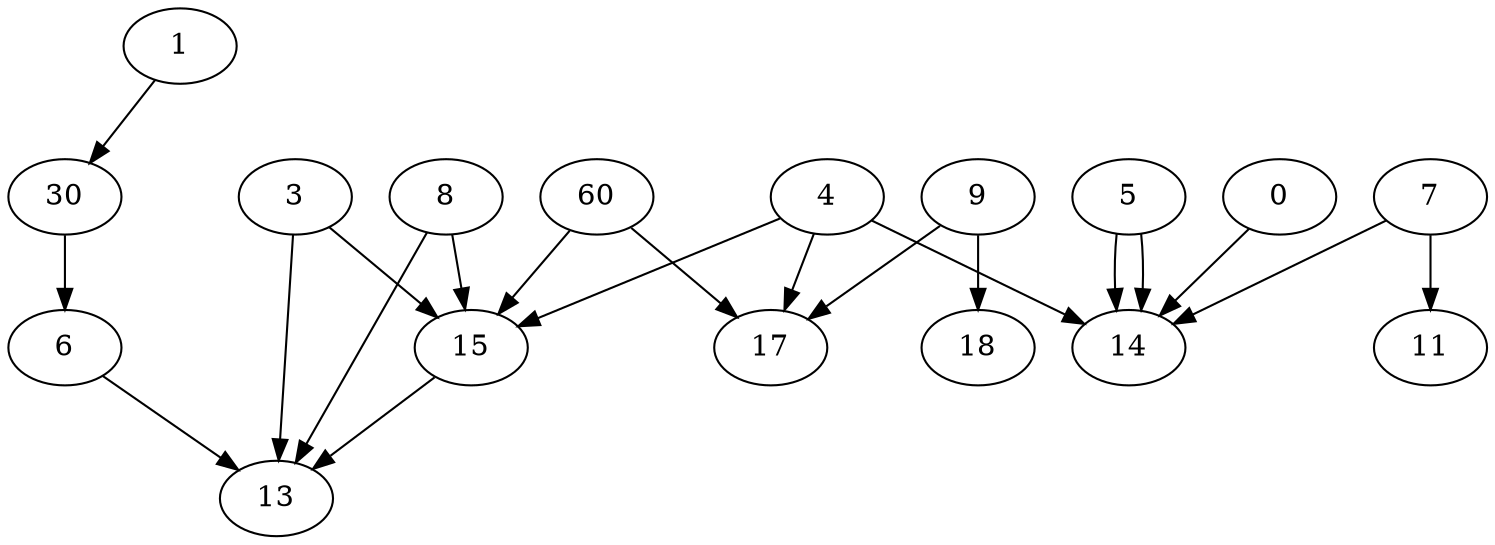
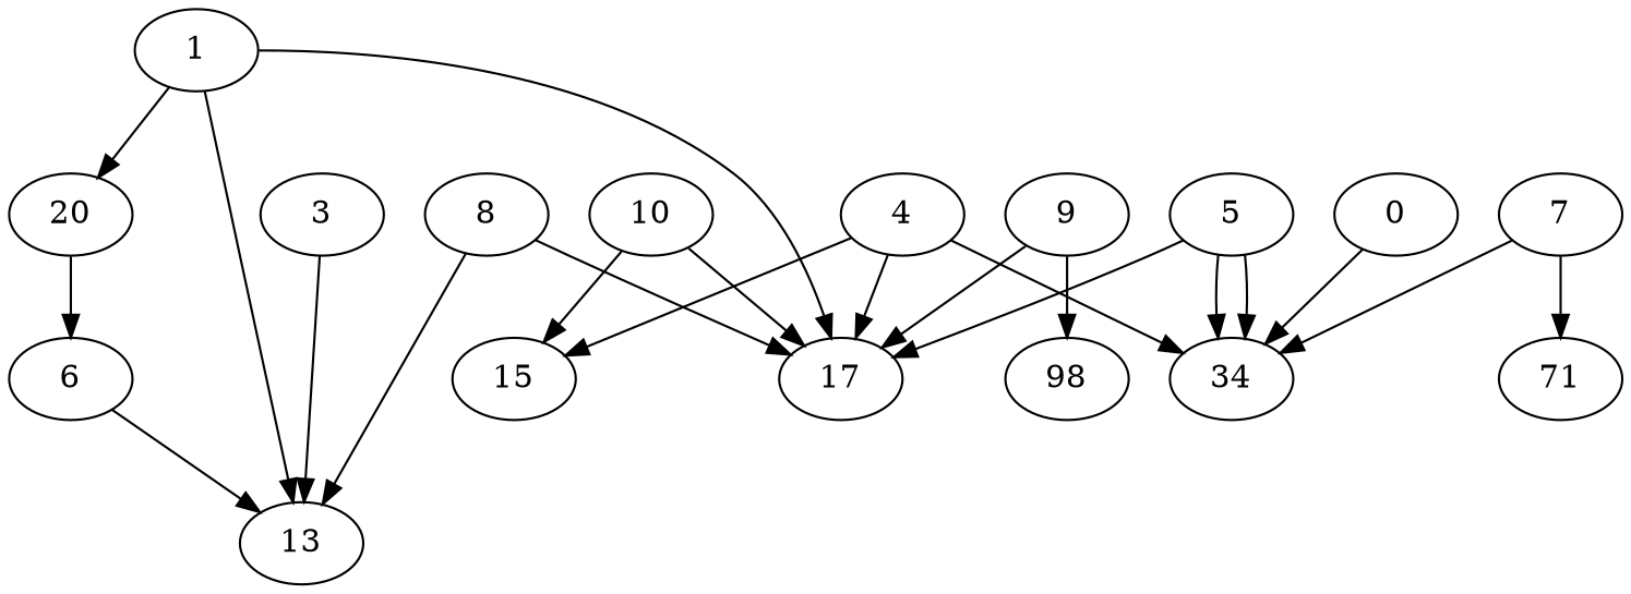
  digraph {
    node [alpha=0.11]
    1 [alpha=0.07 expect_size=31634432]
    13 [alpha=0.03 expect_size=26503168]
    17 [alpha=0.01 expect_size=12009472]
-   20 [expect_size=26255360 label=30]
+   20 [expect_size=26255360]
    6 [alpha=0.10 expect_size=49238016]
    n6 [expect_size=14612480 label=0]
-   14 [alpha=0.16 expect_size=40247296]
+   14 [alpha=0.16 expect_size=40247296 label=34]
    3 [alpha=0.06 expect_size=14801920]
    15 [alpha=0.08 expect_size=36189184]
    4 [alpha=0.18 expect_size=7375872]
    5 [alpha=0.19 expect_size=17398784]
    7 [alpha=0.15 expect_size=51428352]
-   11 [alpha=0.17 expect_size=30140416]
+   11 [alpha=0.17 expect_size=30140416 label=71]
    8 [alpha=0.00 expect_size=34460672]
    9 [expect_size=22721536]
-   18 [alpha=0.14 expect_size=47855616]
-   10 [alpha=0.07 expect_size=38780928 label=60]
-   15 -> 13
+   18 [alpha=0.14 expect_size=47855616 label=98]
+   10 [alpha=0.07 expect_size=38780928]
+   1 -> 13
+   1 -> 17
    1 -> 20
    20 -> 6
    6 -> 13
    n6 -> 14
    3 -> 13
-   3 -> 15
    4 -> 17
    4 -> 14
    4 -> 15
+   5 -> 17
    5 -> 14
    5 -> 14
    7 -> 14
    7 -> 11
    8 -> 13
-   8 -> 15
+   8 -> 17
    9 -> 17
    9 -> 18
    10 -> 17
    10 -> 15
  }
